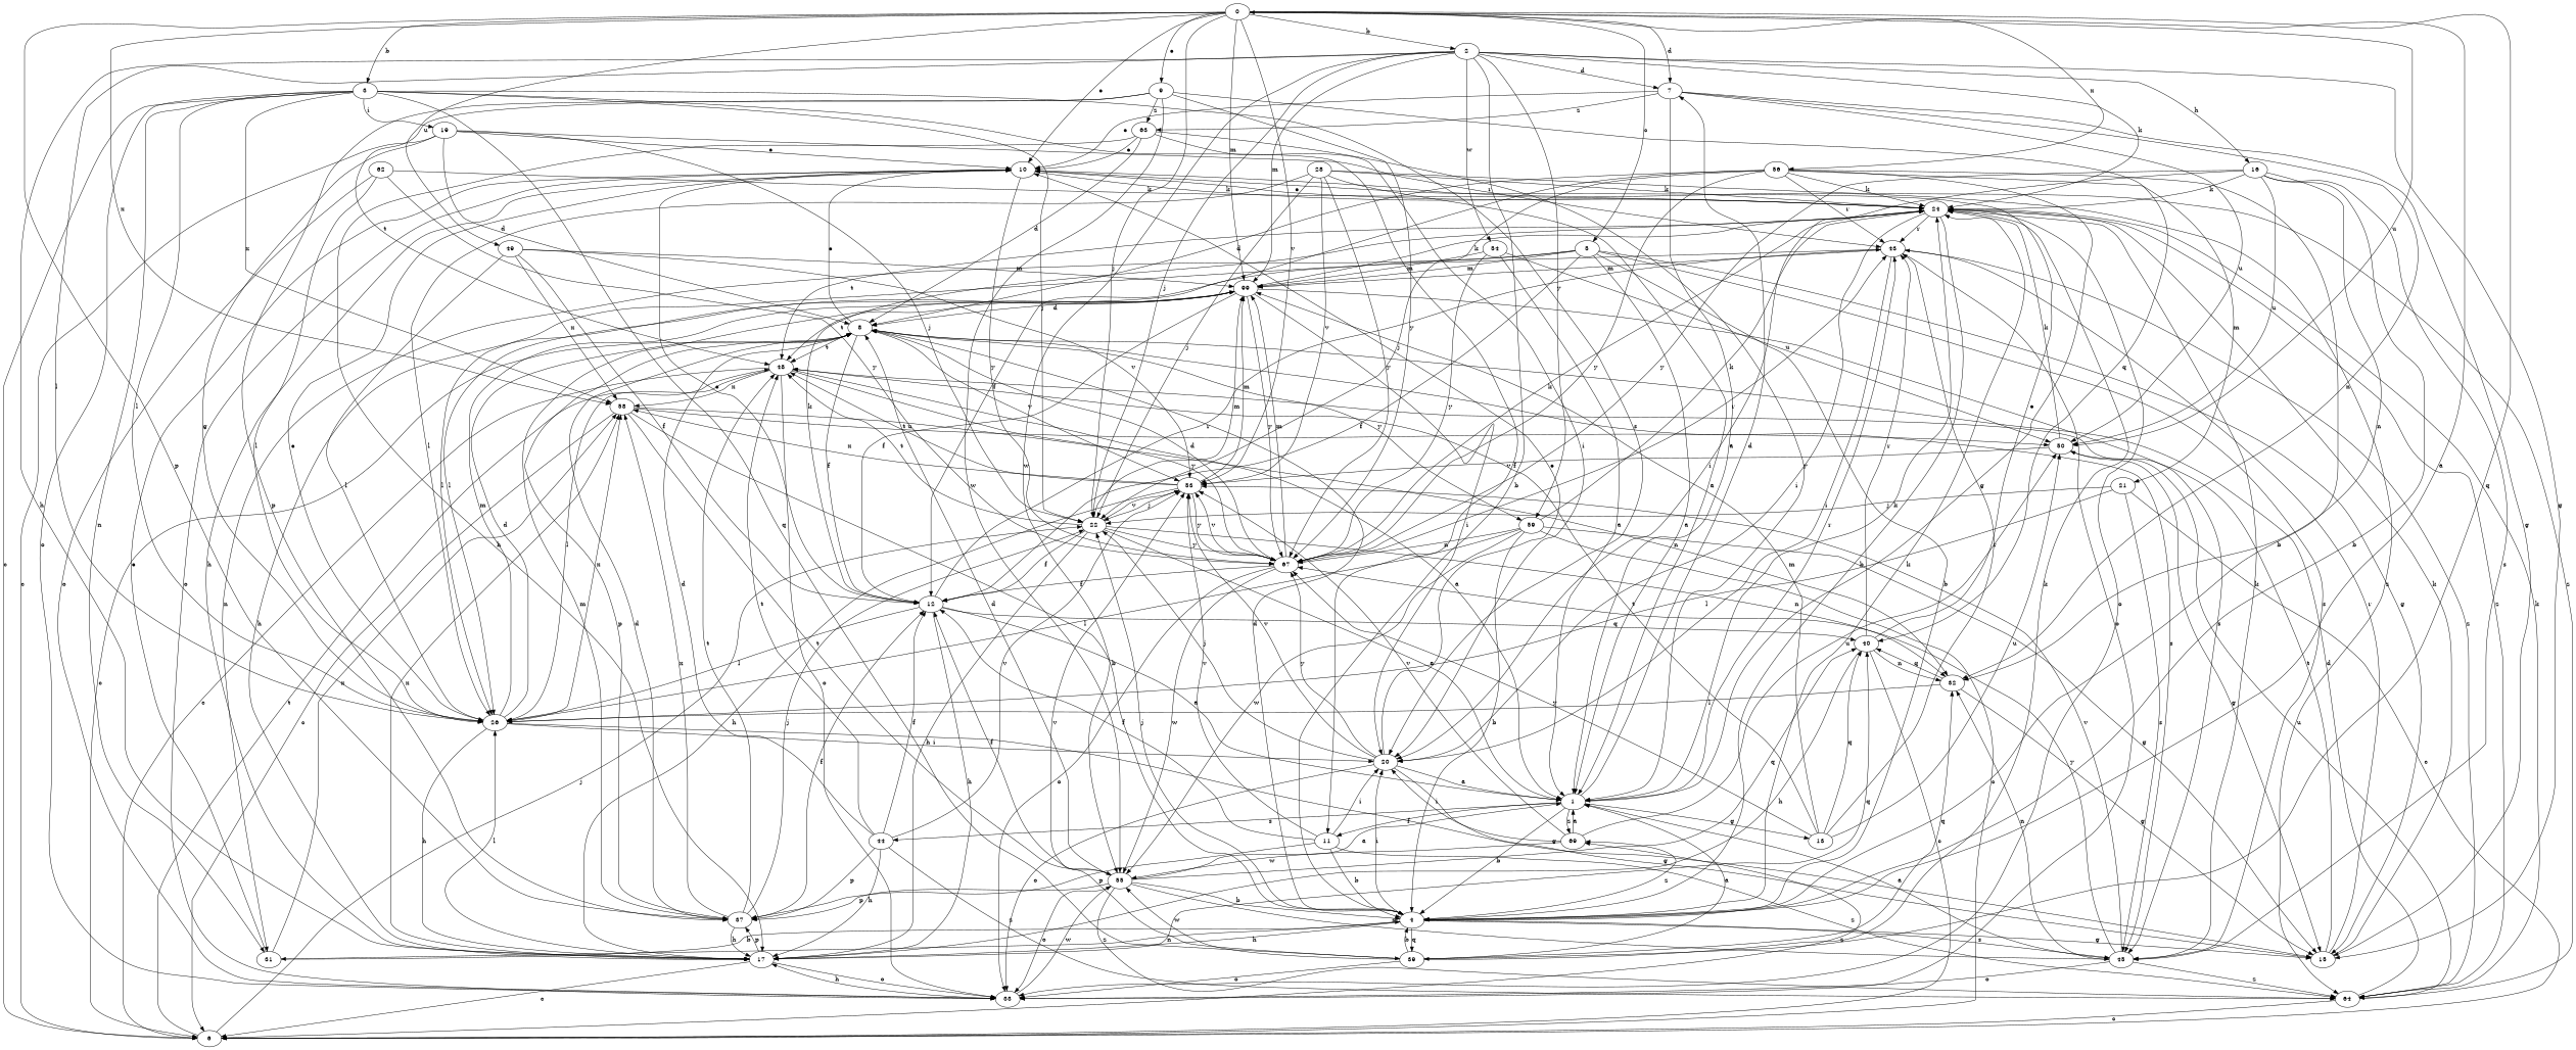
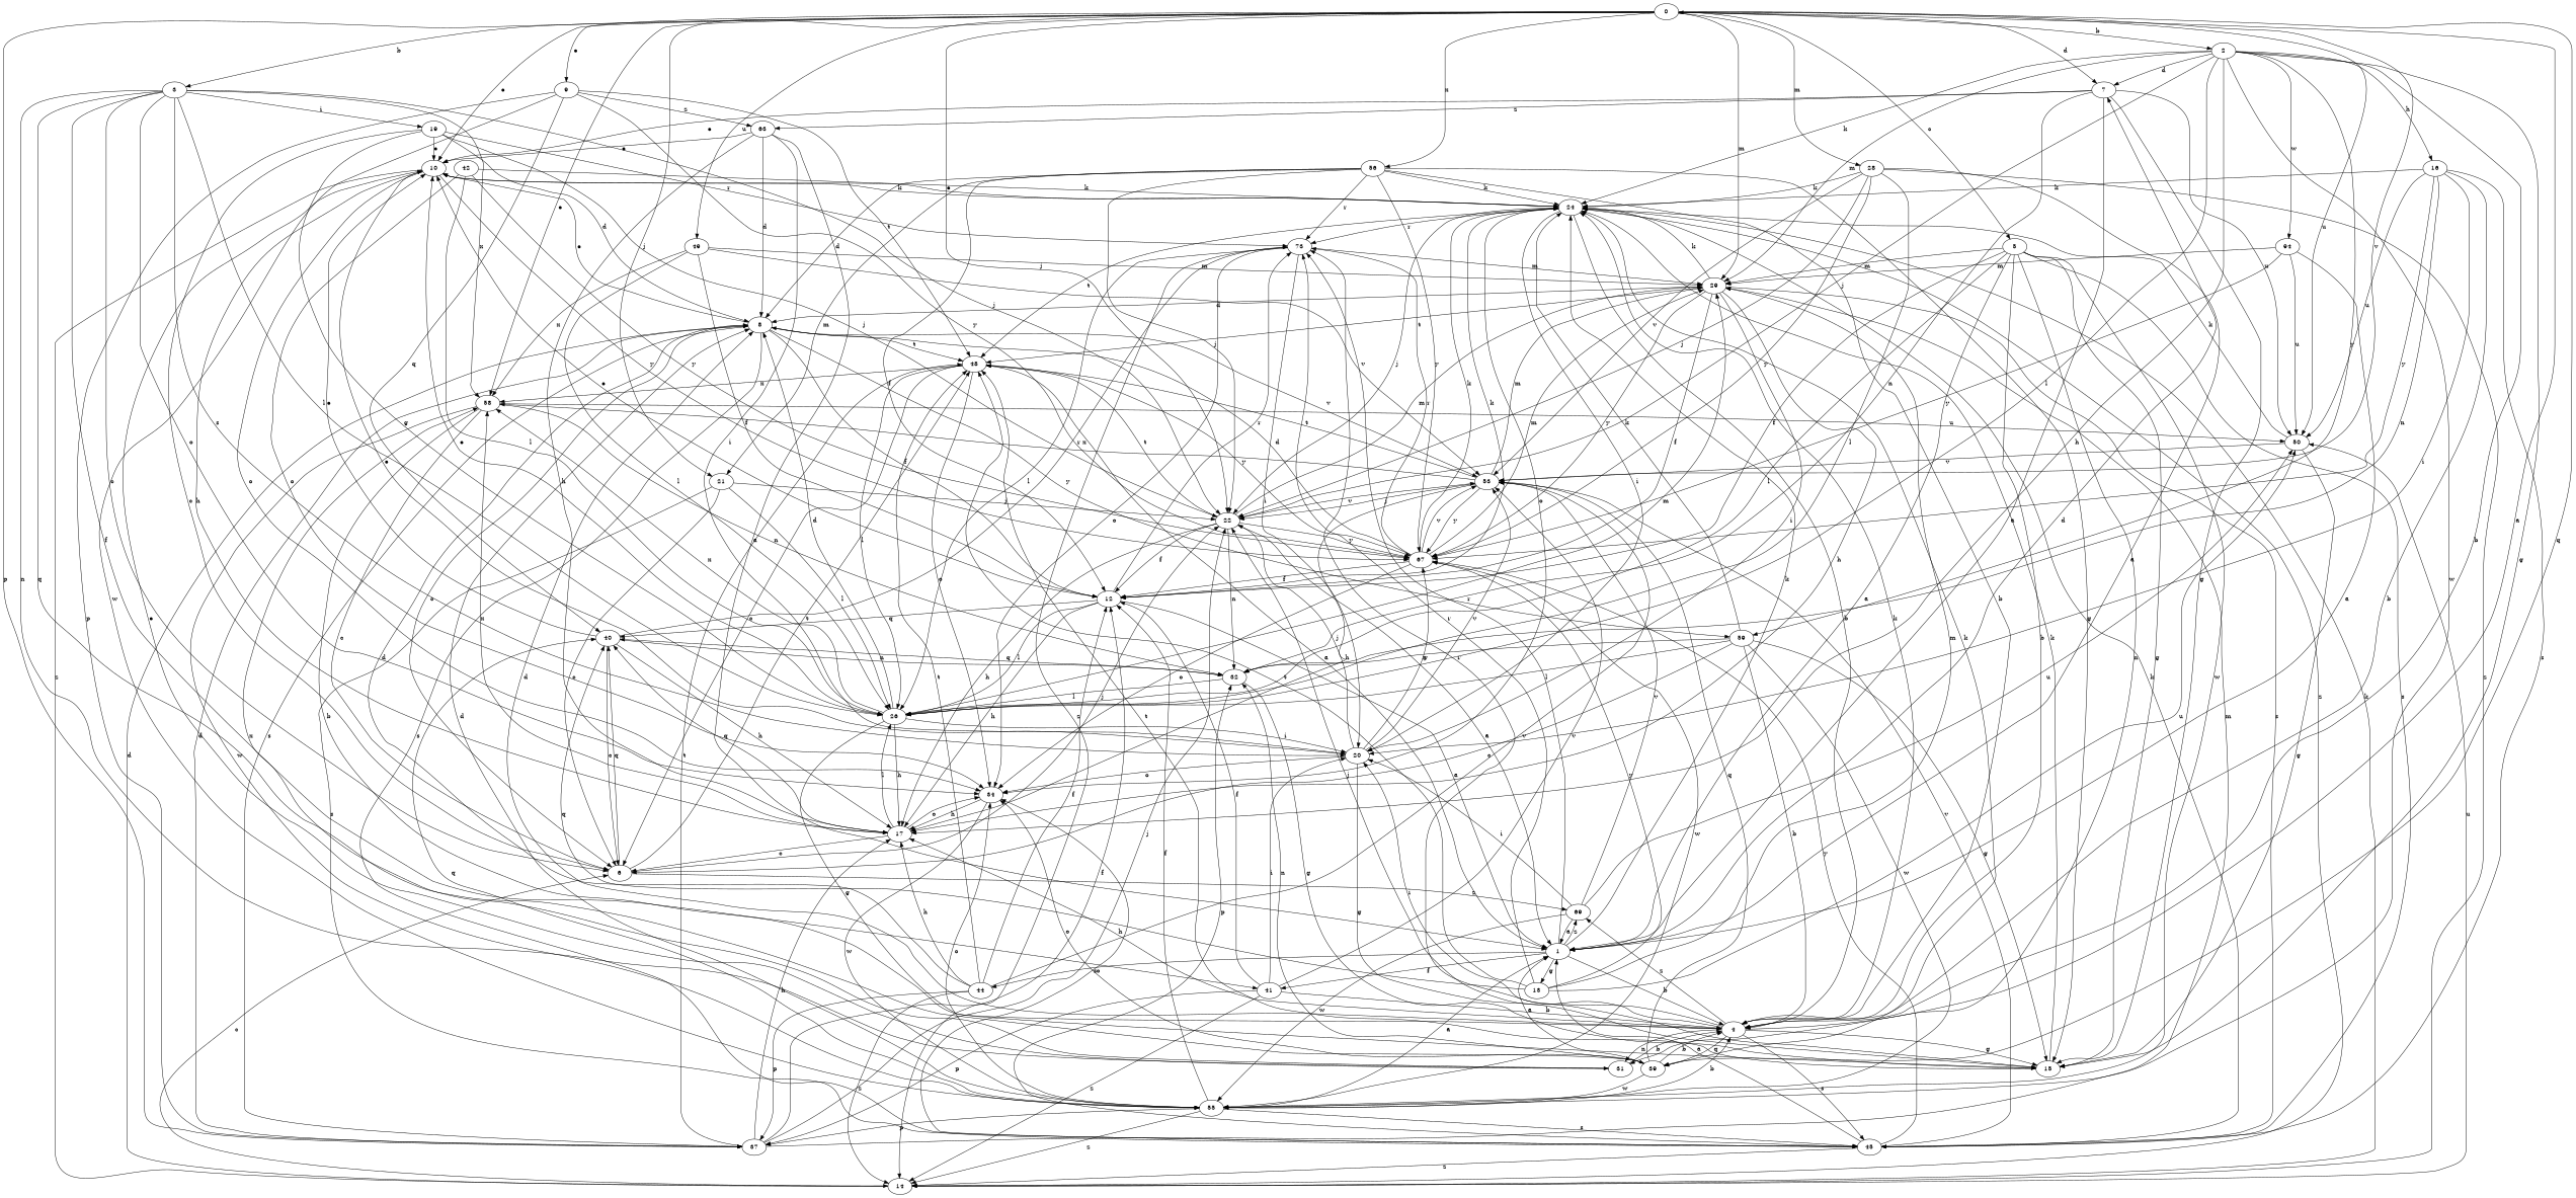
  strict digraph {
    0
    2
    3
    5
    7
    9
    10
    21
    22
    28
-   29 [label=99]
+   29
    37
    39
    49
    50
    53
    56
    58
    4
    24
    15
    16
    17
    26
-   54
+   54 [label=94]
    55
    59
-   11
+   11 [label=41]
    6
    19
    31
-   34 [label=33]
+   34
    20
    1
    45
    12
    32
    63
    40
    48
    n41 [label=67]
-   64
+   64 [label=14]
    8
-   43
+   43 [label=73]
    13
    44
    n47 [label=69]
-   42 [label=62]
+   42
    0 -> 2 [label=b]
    0 -> 3 [label=b]
    0 -> 5 [label=c]
    0 -> 7 [label=d]
    0 -> 9 [label=e]
    0 -> 10 [label=e]
+   0 -> 21 [label=j]
    0 -> 22 [label=j]
+   0 -> 28 [label=m]
    0 -> 29 [label=m]
    0 -> 37 [label=p]
    0 -> 39 [label=q]
    0 -> 49 [label=u]
    0 -> 50 [label=u]
    0 -> 53 [label=v]
    0 -> 56 [label=x]
-   0 -> 58 [label=x]
+   0 -> 58 [label=e]
    2 -> 7 [label=d]
    2 -> 22 [label=j]
    2 -> 29 [label=m]
    2 -> 4 [label=b]
    2 -> 24 [label=k]
    2 -> 15 [label=g]
    2 -> 16 [label=h]
    2 -> 17 [label=h]
    2 -> 26 [label=l]
    2 -> 54 [label=w]
    2 -> 55 [label=w]
    2 -> 59 [label=y]
    3 -> 22 [label=j]
    3 -> 39 [label=q]
    3 -> 58 [label=x]
    3 -> 26 [label=l]
    3 -> 11 [label=f]
    3 -> 6 [label=c]
    3 -> 19 [label=i]
    3 -> 31 [label=n]
    3 -> 34 [label=o]
    3 -> 20 [label=s]
    5 -> 29 [label=m]
    5 -> 4 [label=b]
    5 -> 15 [label=g]
    5 -> 26 [label=l]
+   5 -> 55 [label=w]
    5 -> 31 [label=n]
    5 -> 1 [label=a]
    5 -> 45 [label=s]
    5 -> 12 [label=f]
    7 -> 10 [label=e]
    7 -> 50 [label=u]
    7 -> 15 [label=g]
    7 -> 1 [label=a]
    7 -> 32 [label=n]
    7 -> 63 [label=z]
    9 -> 37 [label=p]
    9 -> 55 [label=w]
    9 -> 63 [label=z]
    9 -> 40 [label=q]
    9 -> 48 [label=t]
    9 -> n41 [label=y]
    10 -> 24 [label=k]
    10 -> 17 [label=h]
    10 -> 34 [label=o]
    10 -> n41 [label=y]
    10 -> 64 [label=z]
    21 -> 22 [label=j]
    21 -> 26 [label=l]
    21 -> 6 [label=c]
    21 -> 45 [label=s]
    22 -> 29 [label=m]
    22 -> 53 [label=v]
    22 -> 17 [label=h]
    22 -> 1 [label=a]
    22 -> 12 [label=f]
    22 -> 32 [label=n]
    22 -> 48 [label=t]
    22 -> n41 [label=y]
    28 -> 22 [label=j]
    28 -> 53 [label=v]
    28 -> 24 [label=k]
    28 -> 26 [label=l]
    28 -> 1 [label=a]
    28 -> n41 [label=y]
    28 -> 64 [label=z]
    29 -> 24 [label=k]
    29 -> 17 [label=h]
    29 -> 20 [label=i]
    29 -> 45 [label=s]
    29 -> 12 [label=f]
    29 -> 48 [label=t]
    29 -> n41 [label=y]
    29 -> 8 [label=d]
    37 -> 22 [label=j]
    37 -> 29 [label=m]
-   37 -> 58 [label=x]
    37 -> 17 [label=h]
    37 -> 12 [label=f]
    37 -> 48 [label=t]
    37 -> 8 [label=d]
-   39 -> 53 [label=v]
+   39 -> 53 [label=q]
    39 -> 4 [label=b]
    39 -> 24 [label=k]
    39 -> 55 [label=w]
    39 -> 34 [label=o]
    39 -> 1 [label=a]
-   39 -> 32 [label=q]
+   39 -> 32 [label=n]
    49 -> 29 [label=m]
    49 -> 53 [label=v]
    49 -> 58 [label=x]
    49 -> 26 [label=l]
    49 -> 12 [label=f]
    50 -> 53 [label=v]
    50 -> 24 [label=k]
    50 -> 15 [label=g]
    53 -> 22 [label=j]
    53 -> 29 [label=m]
    53 -> 58 [label=x]
    53 -> 17 [label=h]
    53 -> 48 [label=t]
    53 -> n41 [label=y]
    56 -> 21 [label=m]
    56 -> 22 [label=j]
    56 -> 4 [label=b]
    56 -> 24 [label=k]
-   56 -> 1 [label=g]
+   56 -> 15 [label=g]
    56 -> 12 [label=f]
    56 -> n41 [label=y]
    56 -> 8 [label=d]
    56 -> 43 [label=r]
    58 -> 50 [label=u]
    58 -> 4 [label=b]
-   58 -> 55 [label=t]
+   58 -> 55 [label=w]
    58 -> 6 [label=c]
    58 -> 32 [label=n]
    4 -> 0 [label=a]
    4 -> 22 [label=j]
    4 -> 39 [label=q]
    4 -> 24 [label=k]
    4 -> 15 [label=g]
    4 -> 17 [label=h]
    4 -> 31 [label=n]
    4 -> 20 [label=i]
    4 -> 45 [label=s]
    4 -> 8 [label=d]
    4 -> n47 [label=z]
    24 -> 10 [label=e]
+   24 -> 22 [label=j]
    24 -> 4 [label=b]
    24 -> 34 [label=o]
    24 -> 20 [label=i]
    24 -> 48 [label=t]
    24 -> 64 [label=z]
    24 -> 43 [label=r]
    15 -> 24 [label=k]
    15 -> 48 [label=t]
    15 -> 43 [label=r]
    16 -> 50 [label=u]
    16 -> 4 [label=b]
    16 -> 24 [label=k]
    16 -> 20 [label=i]
    16 -> 45 [label=s]
    16 -> 32 [label=n]
    16 -> n41 [label=y]
-   17 -> 37 [label=p]
    17 -> 58 [label=x]
    17 -> 26 [label=l]
    17 -> 6 [label=c]
    17 -> 34 [label=o]
    17 -> 40 [label=q]
    26 -> 10 [label=e]
    26 -> 29 [label=m]
    26 -> 58 [label=x]
    26 -> 15 [label=g]
    26 -> 17 [label=h]
    26 -> 20 [label=i]
    26 -> 8 [label=d]
    54 -> 29 [label=m]
    54 -> 50 [label=u]
    54 -> 1 [label=a]
    54 -> n41 [label=y]
    55 -> 37 [label=p]
    55 -> 4 [label=b]
    55 -> 34 [label=o]
    55 -> 1 [label=a]
    55 -> 45 [label=s]
    55 -> 12 [label=f]
    55 -> 40 [label=q]
    55 -> 64 [label=z]
    55 -> 8 [label=d]
    59 -> 4 [label=b]
    59 -> 24 [label=k]
    59 -> 15 [label=g]
    59 -> 26 [label=l]
    59 -> 55 [label=w]
    59 -> 6 [label=c]
-   59 -> n41 [label=n]
+   59 -> 32 [label=n]
    11 -> 37 [label=p]
    11 -> 53 [label=v]
    11 -> 4 [label=b]
    11 -> 20 [label=i]
    11 -> 12 [label=f]
    11 -> 64 [label=z]
    6 -> 22 [label=j]
+   6 -> 40 [label=q]
    6 -> 48 [label=t]
    6 -> n47 [label=z]
    19 -> 10 [label=e]
    19 -> 22 [label=j]
    19 -> 26 [label=g]
    19 -> 6 [label=c]
    19 -> 8 [label=d]
    19 -> 43 [label=r]
    31 -> 10 [label=e]
    31 -> 58 [label=x]
    31 -> 4 [label=b]
    34 -> 17 [label=h]
    34 -> 55 [label=w]
    20 -> 10 [label=e]
    20 -> 22 [label=j]
    20 -> 53 [label=v]
    20 -> 15 [label=g]
    20 -> 34 [label=o]
-   20 -> 1 [label=a]
    20 -> n41 [label=y]
    1 -> 7 [label=d]
    1 -> 4 [label=b]
    1 -> 24 [label=k]
    1 -> 11 [label=f]
    1 -> 43 [label=r]
    1 -> 13 [label=g]
    1 -> 44 [label=s]
    1 -> n47 [label=z]
    45 -> 53 [label=v]
    45 -> 24 [label=k]
    45 -> 34 [label=o]
    45 -> 1 [label=a]
-   45 -> 32 [label=n]
+   45 -> 32 [label=p]
    45 -> n41 [label=y]
    45 -> 64 [label=z]
    12 -> 10 [label=e]
    12 -> 24 [label=k]
    12 -> 17 [label=h]
    12 -> 26 [label=l]
    12 -> 1 [label=a]
    12 -> 40 [label=q]
    12 -> 43 [label=r]
    32 -> 15 [label=g]
    32 -> 26 [label=l]
    32 -> 40 [label=q]
    63 -> 10 [label=e]
    63 -> 17 [label=h]
    63 -> 20 [label=i]
-   63 -> 1 [label=y]
+   63 -> 1 [label=a]
    63 -> 8 [label=d]
    40 -> 10 [label=e]
    40 -> 17 [label=h]
    40 -> 6 [label=c]
    40 -> 32 [label=n]
    40 -> 43 [label=r]
    48 -> 58 [label=x]
    48 -> 26 [label=l]
    48 -> 6 [label=c]
    48 -> 34 [label=o]
    48 -> 1 [label=a]
    48 -> n41 [label=y]
    n41 -> 29 [label=m]
    n41 -> 53 [label=v]
    n41 -> 24 [label=k]
    n41 -> 55 [label=w]
    n41 -> 34 [label=o]
    n41 -> 12 [label=f]
    n41 -> 8 [label=d]
    n41 -> 43 [label=r]
    64 -> 50 [label=u]
    64 -> 24 [label=k]
    64 -> 6 [label=c]
    64 -> 8 [label=d]
    8 -> 10 [label=e]
-   8 -> 37 [label=p]
+   8 -> 37 [label=s]
    8 -> 53 [label=v]
    8 -> 59 [label=y]
    8 -> 6 [label=c]
    8 -> 45 [label=s]
    8 -> 12 [label=f]
    8 -> 48 [label=t]
    43 -> 29 [label=m]
    43 -> 26 [label=l]
    43 -> 34 [label=o]
    43 -> 20 [label=i]
    43 -> 64 [label=z]
    13 -> 29 [label=m]
    13 -> 50 [label=u]
    13 -> 40 [label=q]
    13 -> 48 [label=t]
    13 -> n41 [label=y]
    13 -> 43 [label=r]
    44 -> 37 [label=p]
    44 -> 53 [label=v]
    44 -> 17 [label=h]
    44 -> 12 [label=f]
    44 -> 48 [label=t]
    44 -> 64 [label=z]
    44 -> 8 [label=d]
    n47 -> 50 [label=u]
    n47 -> 53 [label=v]
    n47 -> 55 [label=w]
    n47 -> 20 [label=i]
    n47 -> 1 [label=a]
    42 -> 24 [label=k]
    42 -> 26 [label=l]
    42 -> 34 [label=o]
    42 -> n41 [label=y]
  }
